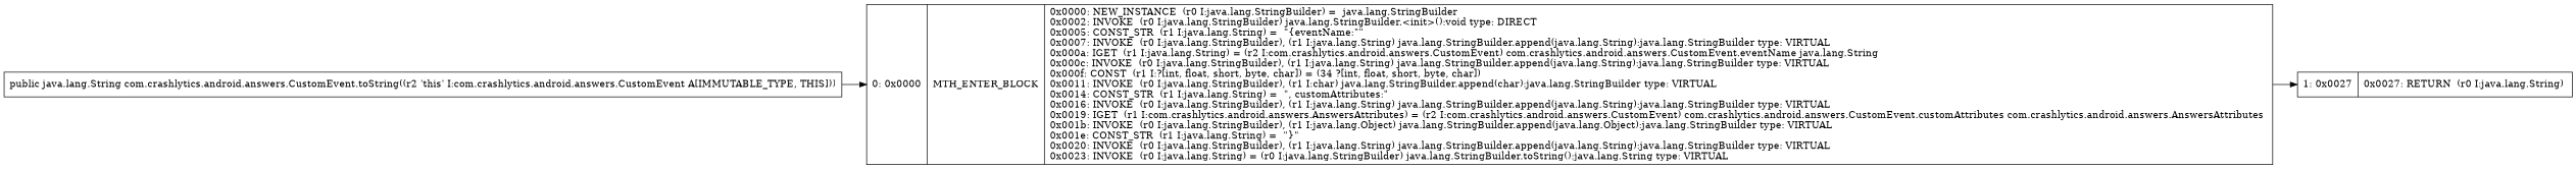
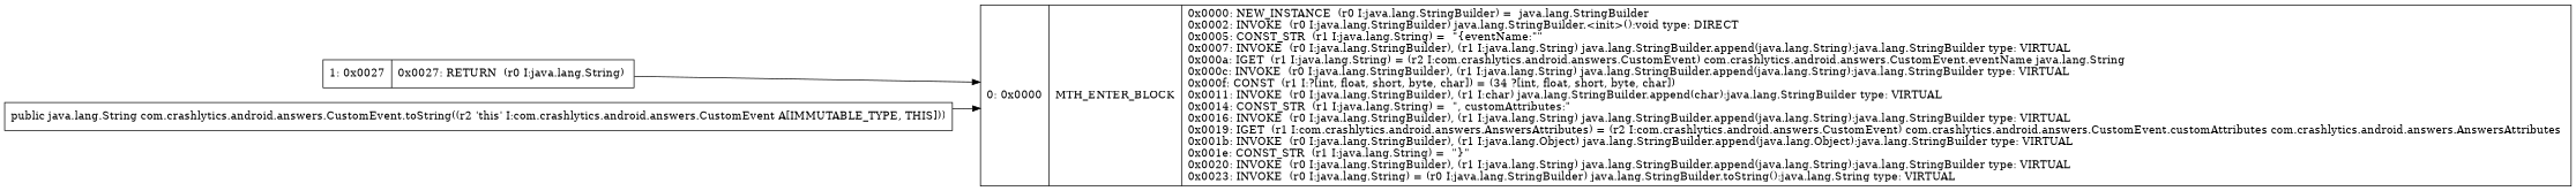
  digraph {
    rankdir=LR
    node [shape=record]
    n1 [label="{0\:\ 0x0000|MTH_ENTER_BLOCK\l|0x0000: NEW_INSTANCE  (r0 I:java.lang.StringBuilder) =  java.lang.StringBuilder \l0x0002: INVOKE  (r0 I:java.lang.StringBuilder) java.lang.StringBuilder.\<init\>():void type: DIRECT \l0x0005: CONST_STR  (r1 I:java.lang.String) =  \"\{eventName:\"\" \l0x0007: INVOKE  (r0 I:java.lang.StringBuilder), (r1 I:java.lang.String) java.lang.StringBuilder.append(java.lang.String):java.lang.StringBuilder type: VIRTUAL \l0x000a: IGET  (r1 I:java.lang.String) = (r2 I:com.crashlytics.android.answers.CustomEvent) com.crashlytics.android.answers.CustomEvent.eventName java.lang.String \l0x000c: INVOKE  (r0 I:java.lang.StringBuilder), (r1 I:java.lang.String) java.lang.StringBuilder.append(java.lang.String):java.lang.StringBuilder type: VIRTUAL \l0x000f: CONST  (r1 I:?[int, float, short, byte, char]) = (34 ?[int, float, short, byte, char]) \l0x0011: INVOKE  (r0 I:java.lang.StringBuilder), (r1 I:char) java.lang.StringBuilder.append(char):java.lang.StringBuilder type: VIRTUAL \l0x0014: CONST_STR  (r1 I:java.lang.String) =  \", customAttributes:\" \l0x0016: INVOKE  (r0 I:java.lang.StringBuilder), (r1 I:java.lang.String) java.lang.StringBuilder.append(java.lang.String):java.lang.StringBuilder type: VIRTUAL \l0x0019: IGET  (r1 I:com.crashlytics.android.answers.AnswersAttributes) = (r2 I:com.crashlytics.android.answers.CustomEvent) com.crashlytics.android.answers.CustomEvent.customAttributes com.crashlytics.android.answers.AnswersAttributes \l0x001b: INVOKE  (r0 I:java.lang.StringBuilder), (r1 I:java.lang.Object) java.lang.StringBuilder.append(java.lang.Object):java.lang.StringBuilder type: VIRTUAL \l0x001e: CONST_STR  (r1 I:java.lang.String) =  \"\}\" \l0x0020: INVOKE  (r0 I:java.lang.StringBuilder), (r1 I:java.lang.String) java.lang.StringBuilder.append(java.lang.String):java.lang.StringBuilder type: VIRTUAL \l0x0023: INVOKE  (r0 I:java.lang.String) = (r0 I:java.lang.StringBuilder) java.lang.StringBuilder.toString():java.lang.String type: VIRTUAL \l}"]
    n2 [label="{1\:\ 0x0027|0x0027: RETURN  (r0 I:java.lang.String) \l}"]
    n3 [label="{public java.lang.String com.crashlytics.android.answers.CustomEvent.toString((r2 'this' I:com.crashlytics.android.answers.CustomEvent A[IMMUTABLE_TYPE, THIS])) }"]
-   n1 -> n2
+   n2 -> n1
    n3 -> n1
  }
